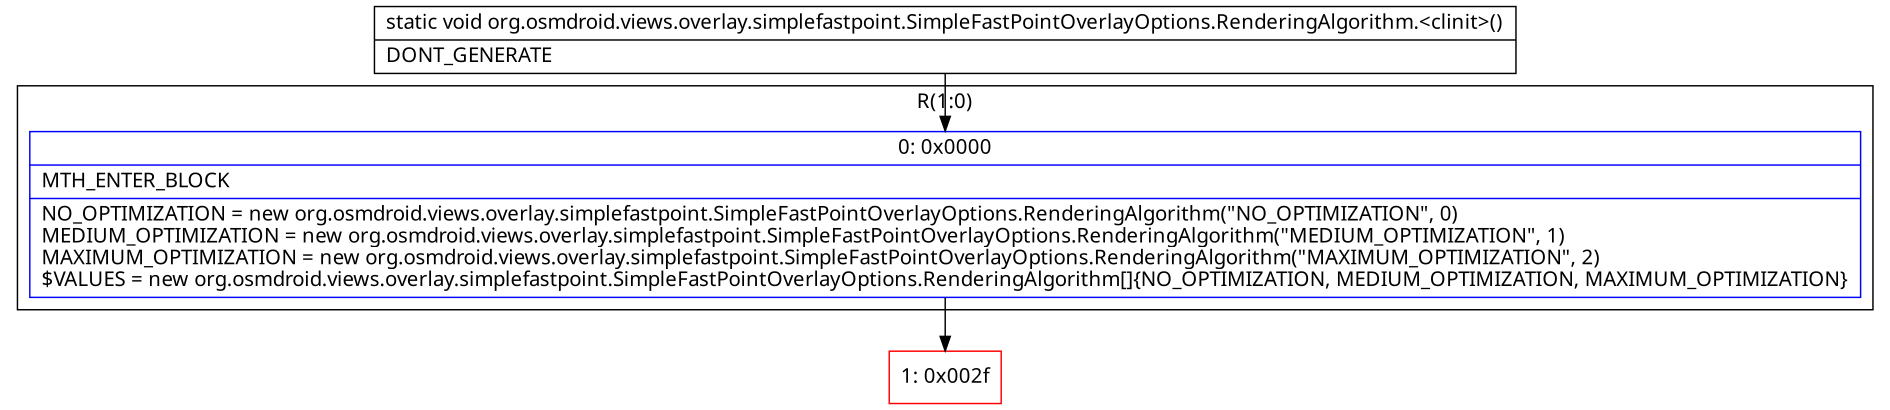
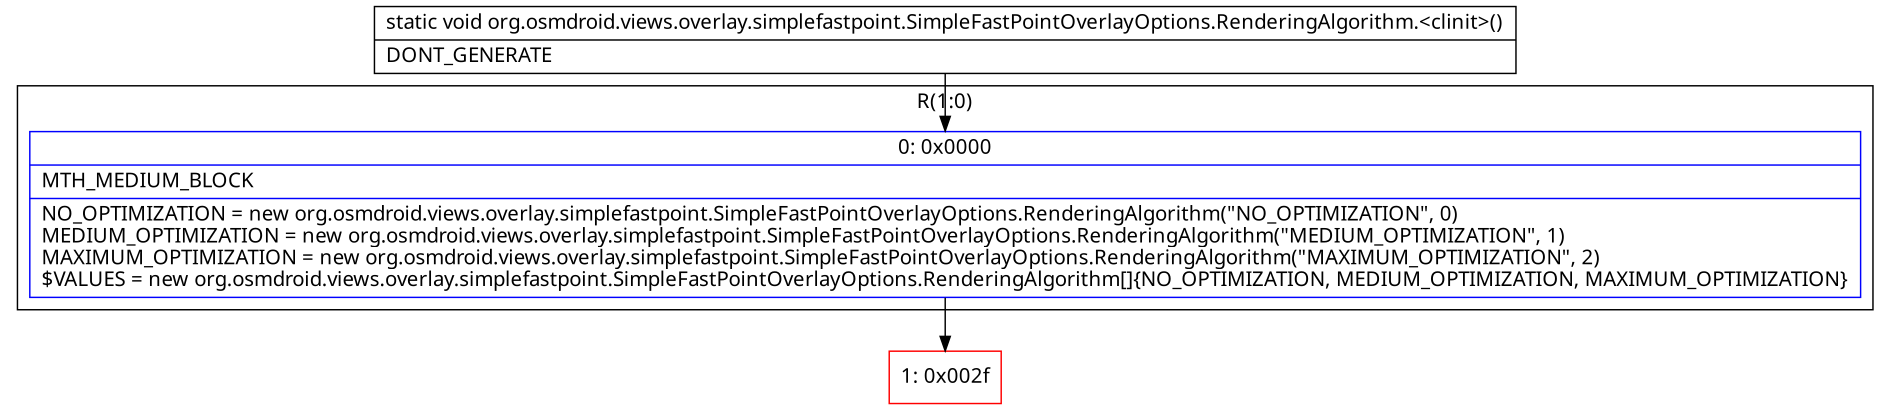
  digraph {
    fontname="Noto Sans"
    node [shape=record fontname="Noto Sans"]
    edge [fontname="Noto Sans"]
-   n1 [color=blue label="{0\:\ 0x0000|MTH_ENTER_BLOCK\l|NO_OPTIMIZATION = new org.osmdroid.views.overlay.simplefastpoint.SimpleFastPointOverlayOptions.RenderingAlgorithm(\"NO_OPTIMIZATION\", 0)\lMEDIUM_OPTIMIZATION = new org.osmdroid.views.overlay.simplefastpoint.SimpleFastPointOverlayOptions.RenderingAlgorithm(\"MEDIUM_OPTIMIZATION\", 1)\lMAXIMUM_OPTIMIZATION = new org.osmdroid.views.overlay.simplefastpoint.SimpleFastPointOverlayOptions.RenderingAlgorithm(\"MAXIMUM_OPTIMIZATION\", 2)\l$VALUES = new org.osmdroid.views.overlay.simplefastpoint.SimpleFastPointOverlayOptions.RenderingAlgorithm[]\{NO_OPTIMIZATION, MEDIUM_OPTIMIZATION, MAXIMUM_OPTIMIZATION\}\l}"]
+   n1 [color=blue label="{0\:\ 0x0000|MTH_MEDIUM_BLOCK\l|NO_OPTIMIZATION = new org.osmdroid.views.overlay.simplefastpoint.SimpleFastPointOverlayOptions.RenderingAlgorithm(\"NO_OPTIMIZATION\", 0)\lMEDIUM_OPTIMIZATION = new org.osmdroid.views.overlay.simplefastpoint.SimpleFastPointOverlayOptions.RenderingAlgorithm(\"MEDIUM_OPTIMIZATION\", 1)\lMAXIMUM_OPTIMIZATION = new org.osmdroid.views.overlay.simplefastpoint.SimpleFastPointOverlayOptions.RenderingAlgorithm(\"MAXIMUM_OPTIMIZATION\", 2)\l$VALUES = new org.osmdroid.views.overlay.simplefastpoint.SimpleFastPointOverlayOptions.RenderingAlgorithm[]\{NO_OPTIMIZATION, MEDIUM_OPTIMIZATION, MAXIMUM_OPTIMIZATION\}\l}"]
    n2 [color=red label="{1\:\ 0x002f}"]
    n3 [label="{static void org.osmdroid.views.overlay.simplefastpoint.SimpleFastPointOverlayOptions.RenderingAlgorithm.\<clinit\>()  | DONT_GENERATE\l}"]
    subgraph cluster_1 {
      label="R(1:0)"
      n1
    }
    n1 -> n2
    n3 -> n1
  }
